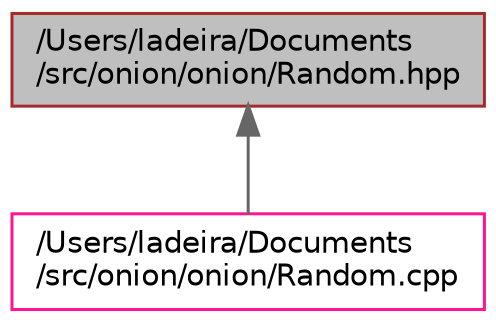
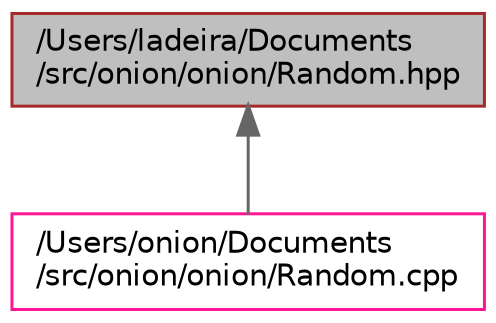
  digraph {
    node [fontname=Helvetica fontsize=10 shape=record style=filled]
    n1 [color=brown fillcolor=grey75 fontcolor=black height=0.2 label="/Users/ladeira/Documents\l/src/onion/onion/Random.hpp" width=0.4]
-   n2 [color=deeppink fillcolor=white height=0.2 label="/Users/ladeira/Documents\l/src/onion/onion/Random.cpp" width=0.4]
+   n2 [color=deeppink fillcolor=white height=0.2 label="/Users/onion/Documents\l/src/onion/onion/Random.cpp" width=0.4]
    n1 -> n2 [color=gray40 dir=back fontname=Helvetica fontsize=10 labelfontname=Helvetica labelfontsize=10 style=solid]
  }
